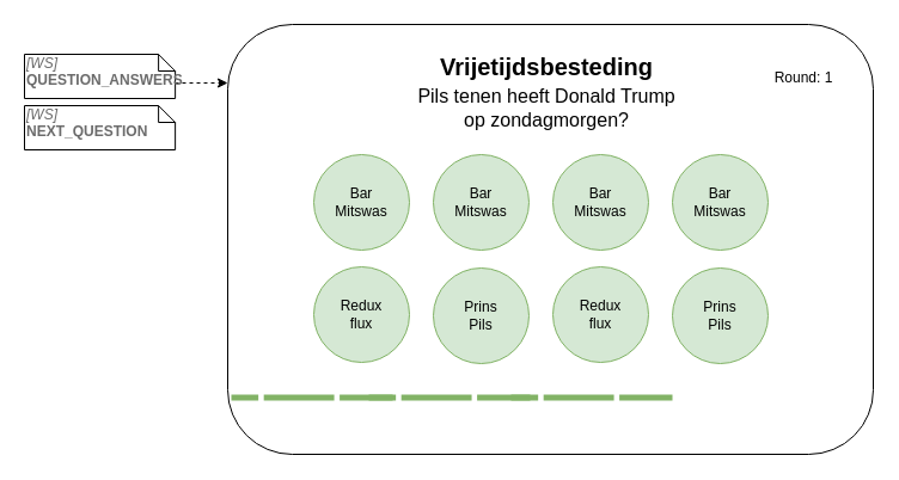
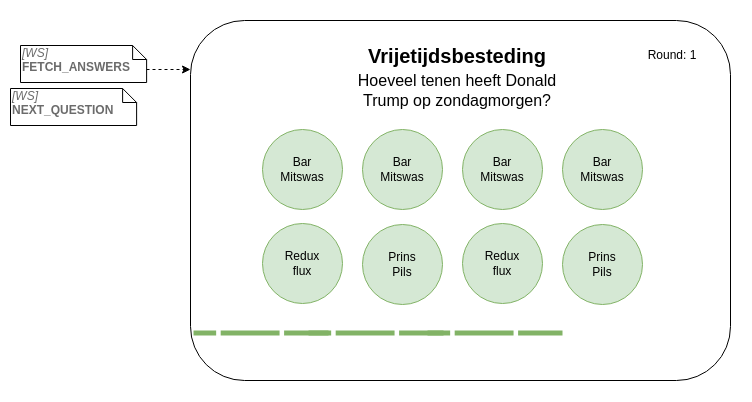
  <mxCell id="0" />
  <mxCell id="1" parent="0" />
  <mxCell id="2" value="" style="rounded=1;whiteSpace=wrap;html=1;align=center;" vertex="1" parent="1"><mxGeometry x="190" y="20" width="540" height="360" as="geometry" /></mxCell>
- <mxCell id="3" value="&lt;font style=&quot;font-size: 16px&quot;&gt;Pils tenen heeft Donald Trump op zondagmorgen?&lt;/font&gt;" style="text;html=1;strokeColor=none;fillColor=none;align=center;verticalAlign=middle;whiteSpace=wrap;rounded=0;" parent="1" vertex="1"><mxGeometry x="347" y="70" width="220" height="40" as="geometry" /></mxCell>
+ <mxCell id="3" value="&lt;font style=&quot;font-size: 16px&quot;&gt;Hoeveel tenen heeft Donald Trump op zondagmorgen?&lt;/font&gt;" style="text;html=1;strokeColor=none;fillColor=none;align=center;verticalAlign=middle;whiteSpace=wrap;rounded=0;" parent="1" vertex="1"><mxGeometry x="347" y="70" width="220" height="40" as="geometry" /></mxCell>
  <mxCell id="4" value="Vrijetijdsbesteding" style="text;html=1;strokeColor=none;fillColor=none;align=center;verticalAlign=middle;whiteSpace=wrap;rounded=0;fontSize=20;fontStyle=1" parent="1" vertex="1"><mxGeometry x="362" y="40" width="190" height="30" as="geometry" /></mxCell>
- <mxCell id="5" value="Round: 1" style="text;html=1;strokeColor=none;fillColor=none;align=center;verticalAlign=middle;whiteSpace=wrap;rounded=0;" parent="1" vertex="1"><mxGeometry x="637" y="55" width="70" height="20" as="geometry" /></mxCell>
+ <mxCell id="5" value="Round: 1" style="text;html=1;strokeColor=none;fillColor=none;align=center;verticalAlign=middle;whiteSpace=wrap;rounded=0;" parent="1" vertex="1"><mxGeometry x="637" y="45" width="70" height="20" as="geometry" /></mxCell>
  <mxCell id="6" value="" style="ellipse;whiteSpace=wrap;html=1;aspect=fixed;rounded=1;fillColor=#d5e8d4;strokeColor=#82b366;" vertex="1" parent="1"><mxGeometry x="262" y="223" width="80" height="80" as="geometry" /></mxCell>
  <mxCell id="7" value="Redux&lt;br&gt;flux" style="text;html=1;strokeColor=none;fillColor=none;align=center;verticalAlign=middle;whiteSpace=wrap;rounded=0;" parent="1" vertex="1"><mxGeometry x="282" y="253" width="40" height="20" as="geometry" /></mxCell>
  <mxCell id="8" value="" style="group" vertex="1" connectable="0" parent="1"><mxGeometry x="362" y="224" width="80" height="80" as="geometry" /></mxCell>
  <mxCell id="9" value="" style="ellipse;whiteSpace=wrap;html=1;aspect=fixed;rounded=1;fillColor=#d5e8d4;strokeColor=#82b366;" vertex="1" parent="8"><mxGeometry width="80" height="80" as="geometry" /></mxCell>
  <mxCell id="10" value="Prins&lt;br&gt;Pils" style="text;html=1;strokeColor=none;fillColor=none;align=center;verticalAlign=middle;whiteSpace=wrap;rounded=0;" parent="8" vertex="1"><mxGeometry x="20" y="30" width="40" height="20" as="geometry" /></mxCell>
  <mxCell id="11" value="" style="group" vertex="1" connectable="0" parent="1"><mxGeometry x="262" y="129" width="80" height="80" as="geometry" /></mxCell>
  <mxCell id="12" value="" style="ellipse;whiteSpace=wrap;html=1;aspect=fixed;rounded=1;fillColor=#d5e8d4;strokeColor=#82b366;" vertex="1" parent="11"><mxGeometry width="80" height="80" as="geometry" /></mxCell>
  <mxCell id="13" value="Bar&lt;br&gt;Mitswas" style="text;html=1;strokeColor=none;fillColor=none;align=center;verticalAlign=middle;whiteSpace=wrap;rounded=0;" parent="11" vertex="1"><mxGeometry x="20" y="30" width="40" height="20" as="geometry" /></mxCell>
  <mxCell id="14" value="" style="group" vertex="1" connectable="0" parent="1"><mxGeometry x="362" y="129" width="80" height="80" as="geometry" /></mxCell>
  <mxCell id="15" value="" style="ellipse;whiteSpace=wrap;html=1;aspect=fixed;rounded=1;fillColor=#d5e8d4;strokeColor=#82b366;" vertex="1" parent="14"><mxGeometry width="80" height="80" as="geometry" /></mxCell>
  <mxCell id="16" value="Bar&lt;br&gt;Mitswas" style="text;html=1;strokeColor=none;fillColor=none;align=center;verticalAlign=middle;whiteSpace=wrap;rounded=0;" vertex="1" parent="14"><mxGeometry x="20" y="30" width="40" height="20" as="geometry" /></mxCell>
  <mxCell id="17" value="" style="ellipse;whiteSpace=wrap;html=1;aspect=fixed;rounded=1;fillColor=#d5e8d4;strokeColor=#82b366;" vertex="1" parent="1"><mxGeometry x="462" y="223" width="80" height="80" as="geometry" /></mxCell>
  <mxCell id="18" value="Redux&lt;br&gt;flux" style="text;html=1;strokeColor=none;fillColor=none;align=center;verticalAlign=middle;whiteSpace=wrap;rounded=0;" vertex="1" parent="1"><mxGeometry x="482" y="253" width="40" height="20" as="geometry" /></mxCell>
  <mxCell id="19" value="" style="group" vertex="1" connectable="0" parent="1"><mxGeometry x="562" y="224" width="80" height="80" as="geometry" /></mxCell>
  <mxCell id="20" value="" style="ellipse;whiteSpace=wrap;html=1;aspect=fixed;rounded=1;fillColor=#d5e8d4;strokeColor=#82b366;" vertex="1" parent="19"><mxGeometry width="80" height="80" as="geometry" /></mxCell>
  <mxCell id="21" value="Prins&lt;br&gt;Pils" style="text;html=1;strokeColor=none;fillColor=none;align=center;verticalAlign=middle;whiteSpace=wrap;rounded=0;" vertex="1" parent="19"><mxGeometry x="20" y="30" width="40" height="20" as="geometry" /></mxCell>
  <mxCell id="22" value="" style="group" vertex="1" connectable="0" parent="1"><mxGeometry x="462" y="129" width="80" height="80" as="geometry" /></mxCell>
  <mxCell id="23" value="" style="ellipse;whiteSpace=wrap;html=1;aspect=fixed;rounded=1;fillColor=#d5e8d4;strokeColor=#82b366;" vertex="1" parent="22"><mxGeometry width="80" height="80" as="geometry" /></mxCell>
  <mxCell id="24" value="Bar&lt;br&gt;Mitswas" style="text;html=1;strokeColor=none;fillColor=none;align=center;verticalAlign=middle;whiteSpace=wrap;rounded=0;" vertex="1" parent="22"><mxGeometry x="20" y="30" width="40" height="20" as="geometry" /></mxCell>
  <mxCell id="25" value="" style="group" vertex="1" connectable="0" parent="1"><mxGeometry x="562" y="129" width="80" height="80" as="geometry" /></mxCell>
  <mxCell id="26" value="" style="ellipse;whiteSpace=wrap;html=1;aspect=fixed;rounded=1;fillColor=#d5e8d4;strokeColor=#82b366;" vertex="1" parent="25"><mxGeometry width="80" height="80" as="geometry" /></mxCell>
  <mxCell id="27" value="Bar&lt;br&gt;Mitswas" style="text;html=1;strokeColor=none;fillColor=none;align=center;verticalAlign=middle;whiteSpace=wrap;rounded=0;" vertex="1" parent="25"><mxGeometry x="20" y="30" width="40" height="20" as="geometry" /></mxCell>
  <mxCell id="28" value="" style="endArrow=classic;html=1;fontColor=#6B6B6B;entryX=0;entryY=0.5;entryDx=0;entryDy=0;dashed=1;" edge="1" parent="1"><mxGeometry width="50" height="50" relative="1" as="geometry"><mxPoint x="98" y="69" as="sourcePoint" /><mxPoint x="190" y="69" as="targetPoint" /></mxGeometry></mxCell>
- <mxCell id="29" value="&lt;div&gt;&lt;i&gt;[WS] &lt;/i&gt;&lt;br&gt;&lt;b&gt;QUESTION_ANSWERS&lt;/b&gt;&lt;code&gt;&lt;/code&gt;&lt;/div&gt;" style="shape=note;whiteSpace=wrap;html=1;size=14;verticalAlign=top;align=left;spacingTop=-6;rounded=1;shadow=0;glass=0;sketch=0;strokeWidth=1;fontColor=#6B6B6B;fillColor=#FFFFFF;" vertex="1" parent="1"><mxGeometry x="20" y="45" width="126.12" height="37" as="geometry" /></mxCell>
- <mxCell id="30" value="&lt;div&gt;&lt;i&gt;[WS]&lt;/i&gt;&lt;b&gt;&lt;br&gt;&lt;/b&gt;&lt;/div&gt;&lt;div&gt;&lt;b&gt;NEXT_QUESTION&lt;/b&gt;&lt;/div&gt;" style="shape=note;whiteSpace=wrap;html=1;size=14;verticalAlign=top;align=left;spacingTop=-6;rounded=1;shadow=0;glass=0;sketch=0;strokeWidth=1;fontColor=#6B6B6B;fillColor=#FFFFFF;" vertex="1" parent="1"><mxGeometry x="20" y="88" width="126.12" height="37" as="geometry" /></mxCell>
+ <mxCell id="29" value="&lt;div&gt;&lt;i&gt;[WS] &lt;/i&gt;&lt;br&gt;&lt;b&gt;FETCH_ANSWERS&lt;/b&gt;&lt;code&gt;&lt;/code&gt;&lt;/div&gt;" style="shape=note;whiteSpace=wrap;html=1;size=14;verticalAlign=top;align=left;spacingTop=-6;rounded=1;shadow=0;glass=0;sketch=0;strokeWidth=1;fontColor=#6B6B6B;fillColor=#FFFFFF;" vertex="1" parent="1"><mxGeometry x="20" y="45" width="126.12" height="37" as="geometry" /></mxCell>
+ <mxCell id="30" value="&lt;div&gt;&lt;i&gt;[WS]&lt;/i&gt;&lt;b&gt;&lt;br&gt;&lt;/b&gt;&lt;/div&gt;&lt;div&gt;&lt;b&gt;NEXT_QUESTION&lt;/b&gt;&lt;/div&gt;" style="shape=note;whiteSpace=wrap;html=1;size=14;verticalAlign=top;align=left;spacingTop=-6;rounded=1;shadow=0;glass=0;sketch=0;strokeWidth=1;fontColor=#6B6B6B;fillColor=#FFFFFF;" vertex="1" parent="1"><mxGeometry x="10" y="88" width="126.12" height="37" as="geometry" /></mxCell>
  <mxCell id="31" value="" style="verticalLabelPosition=bottom;verticalAlign=top;html=1;shadow=0;dashed=0;strokeWidth=5;shape=mxgraph.android.indeterminate_progress_bar;strokeColor=#82b366;pointerEvents=1;fillColor=#d5e8d4;" vertex="1" parent="1"><mxGeometry x="193" y="330" width="135" height="5" as="geometry" /></mxCell>
  <mxCell id="32" value="" style="verticalLabelPosition=bottom;verticalAlign=top;html=1;shadow=0;dashed=0;strokeWidth=5;shape=mxgraph.android.indeterminate_progress_bar;strokeColor=#82b366;pointerEvents=1;fillColor=#d5e8d4;" vertex="1" parent="1"><mxGeometry x="308" y="330" width="135" height="5" as="geometry" /></mxCell>
  <mxCell id="33" value="" style="verticalLabelPosition=bottom;verticalAlign=top;html=1;shadow=0;dashed=0;strokeWidth=5;shape=mxgraph.android.indeterminate_progress_bar;strokeColor=#82b366;pointerEvents=1;fillColor=#d5e8d4;" vertex="1" parent="1"><mxGeometry x="427" y="330" width="135" height="5" as="geometry" /></mxCell>
